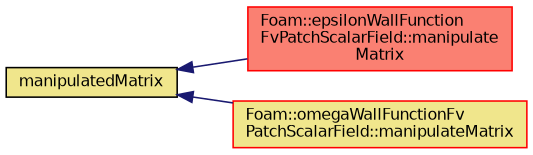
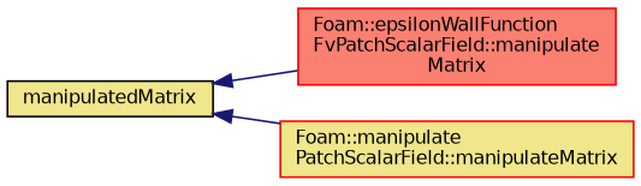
  digraph {
    rankdir=LR
    node [color=red fillcolor=khaki fontname=Helvetica fontsize=10 shape=record style=filled]
    edge [color=midnightblue dir=back fontname=Helvetica fontsize=10 labelfontname=Helvetica labelfontsize=10 style=solid]
    n1 [color=black fontcolor=black height=0.2 label=manipulatedMatrix width=0.4]
    n2 [height=0.2 label="Foam::epsilonWallFunction\lFvPatchScalarField::manipulate\lMatrix" width=0.4 fillcolor=salmon]
-   n3 [height=0.2 label="Foam::omegaWallFunctionFv\lPatchScalarField::manipulateMatrix" width=0.4]
+   n3 [height=0.2 label="Foam::manipulate\lPatchScalarField::manipulateMatrix" width=0.4]
    n1 -> n2
    n1 -> n3
  }
